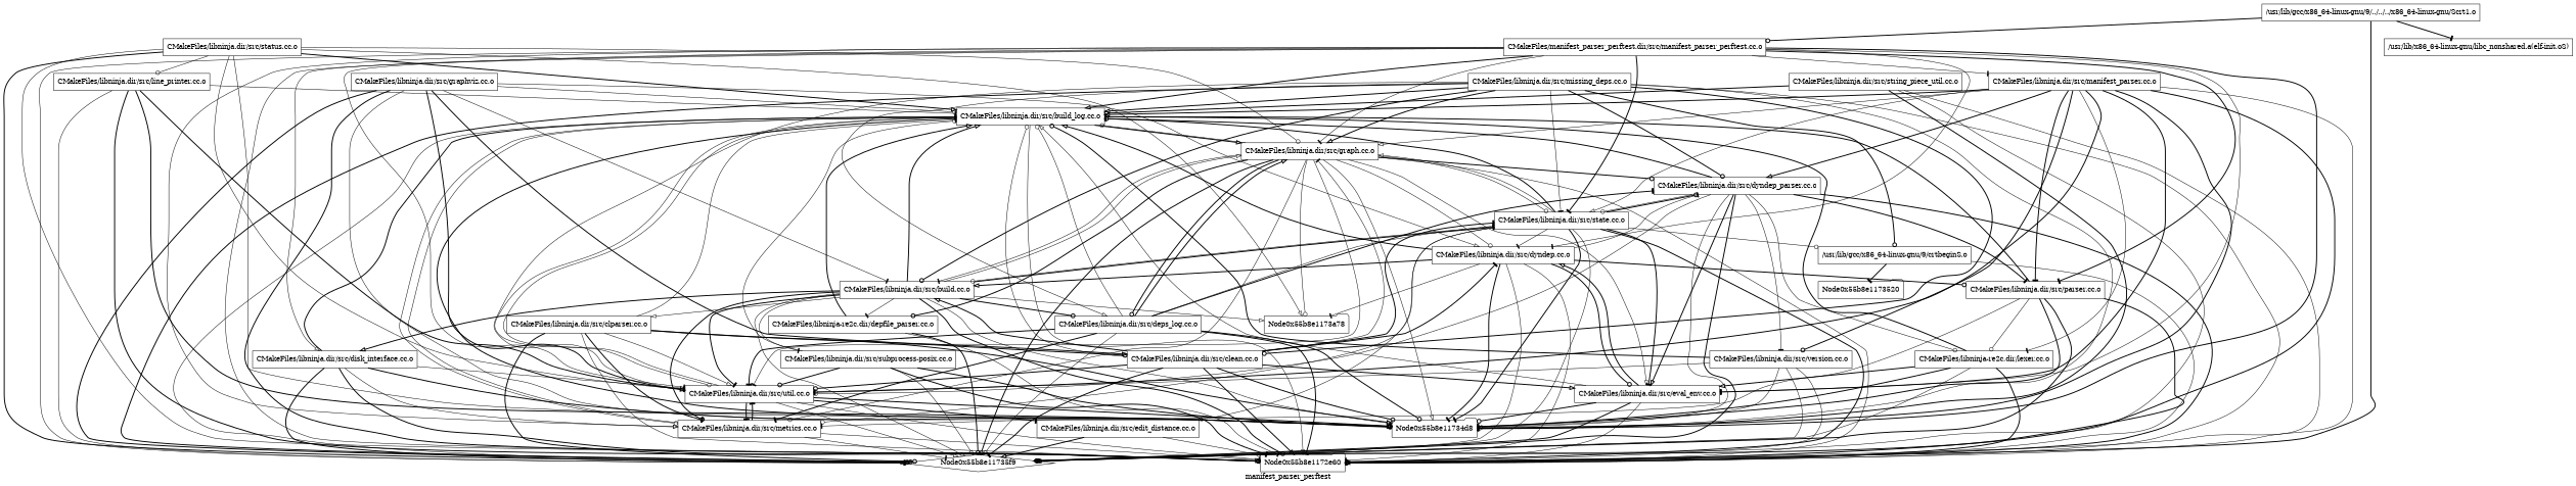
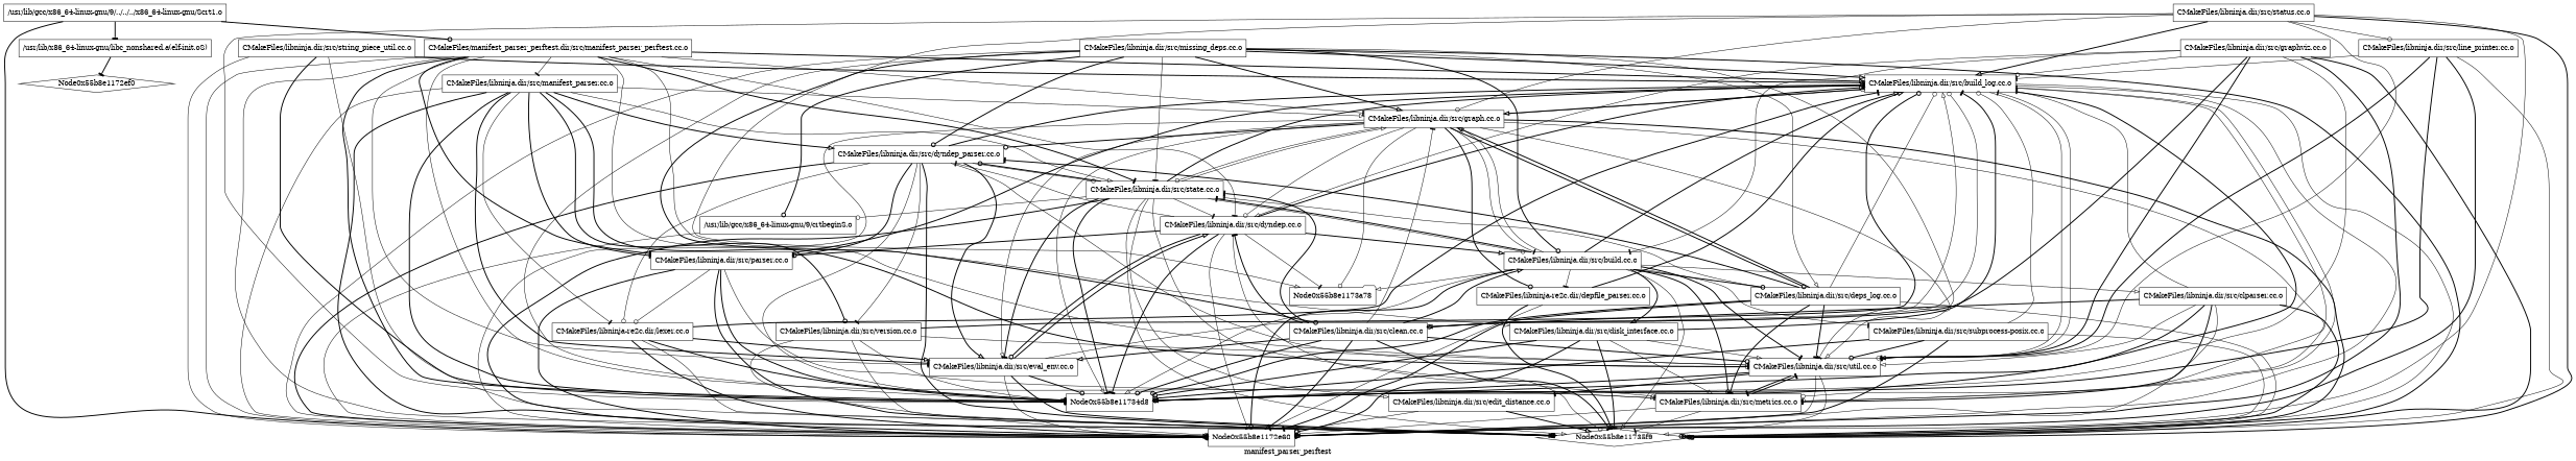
  digraph {
    label=manifest_parser_perftest
    node [shape=record]
    edge [arrowhead=tee style=bold]
    n1 [label="{/usr/lib/gcc/x86_64-linux-gnu/9/../../../x86_64-linux-gnu/Scrt1.o}"]
    n2 [label="{CMakeFiles/manifest_parser_perftest.dir/src/manifest_parser_perftest.cc.o}"]
    n3 [label="{/usr/lib/x86_64-linux-gnu/libc_nonshared.a(elf-init.oS)}"]
    Node0x55b8e1172e60 [shape=folder]
    n5 [label="{CMakeFiles/libninja.dir/src/build_log.cc.o}"]
    n6 [label="{CMakeFiles/libninja.dir/src/graph.cc.o}"]
    n7 [label="{CMakeFiles/libninja.dir/src/metrics.cc.o}"]
    n8 [label="{CMakeFiles/libninja.dir/src/util.cc.o}"]
    n9 [label=Node0x55b8e11735f9 shape=diamond]
    Node0x55b8e11734d8 [shape=folder]
    n11 [label="{CMakeFiles/libninja.dir/src/disk_interface.cc.o}"]
    n12 [label="{CMakeFiles/libninja.dir/src/state.cc.o}"]
    n13 [label="{CMakeFiles/libninja.dir/src/dyndep.cc.o}"]
    n14 [label="{CMakeFiles/libninja.dir/src/eval_env.cc.o}"]
    n15 [label="{CMakeFiles/libninja.dir/src/parser.cc.o}"]
    n16 [label="{CMakeFiles/libninja.dir/src/manifest_parser.cc.o}"]
+   Node0x55b8e1172ef0 [shape=diamond]
    n18 [label="{CMakeFiles/libninja.dir/src/build.cc.o}"]
    Node0x55b8e1173a78 [shape=folder]
    n20 [label="{CMakeFiles/libninja.dir/src/deps_log.cc.o}"]
    n21 [label="{CMakeFiles/libninja-re2c.dir/depfile_parser.cc.o}"]
    n22 [label="{CMakeFiles/libninja.dir/src/dyndep_parser.cc.o}"]
    n23 [label="{CMakeFiles/libninja.dir/src/edit_distance.cc.o}"]
    n24 [label="{/usr/lib/gcc/x86_64-linux-gnu/9/crtbeginS.o}"]
    n25 [label="{CMakeFiles/libninja-re2c.dir/lexer.cc.o}"]
    n26 [label="{CMakeFiles/libninja.dir/src/version.cc.o}"]
-   Node0x55b8e1173520 [shape=folder]
    n28 [label="{CMakeFiles/libninja.dir/src/clparser.cc.o}"]
    n29 [label="{CMakeFiles/libninja.dir/src/subprocess-posix.cc.o}"]
    n30 [label="{CMakeFiles/libninja.dir/src/clean.cc.o}"]
    n31 [label="{CMakeFiles/libninja.dir/src/graphviz.cc.o}"]
    n32 [label="{CMakeFiles/libninja.dir/src/line_printer.cc.o}"]
    n33 [label="{CMakeFiles/libninja.dir/src/missing_deps.cc.o}"]
    n34 [label="{CMakeFiles/libninja.dir/src/status.cc.o}"]
    n35 [label="{CMakeFiles/libninja.dir/src/string_piece_util.cc.o}"]
    n1 -> n2 [arrowhead=odot]
    n1 -> n3
    n1 -> Node0x55b8e1172e60 [arrowhead=odot]
    n2 -> Node0x55b8e1172e60 [arrowhead=onormal style=solid]
    n2 -> n5 [arrowhead=onormal]
    n2 -> n6 [style=solid]
    n2 -> n7 [arrowhead=onormal style=solid]
    n2 -> n8 [style=solid]
    n2 -> n9 [style=solid]
    n2 -> Node0x55b8e11734d8
    n2 -> n11 [arrowhead=onormal style=solid]
    n2 -> n12
    n2 -> n13 [style=solid]
    n2 -> n14 [style=solid]
    n2 -> n15
    n2 -> n16 [style=solid]
+   n3 -> Node0x55b8e1172ef0
    n5 -> Node0x55b8e1172e60 [arrowhead=onormal style=solid]
    n5 -> n6 [arrowhead=onormal]
    n5 -> n7 [arrowhead=odot style=solid]
    n5 -> n8 [arrowhead=odot style=solid]
    n5 -> n9 [arrowhead=onormal style=solid]
    n5 -> Node0x55b8e11734d8 [arrowhead=onormal]
    n6 -> Node0x55b8e1172e60 [arrowhead=odot style=solid]
    n6 -> n5 [arrowhead=odot style=solid]
    n6 -> n7 [arrowhead=odot style=solid]
    n6 -> n8 [style=solid]
    n6 -> n9 [arrowhead=odot]
    n6 -> Node0x55b8e11734d8 [arrowhead=onormal style=solid]
    n6 -> n12 [arrowhead=odot style=solid]
    n6 -> n13 [arrowhead=odot style=solid]
    n6 -> n14 [arrowhead=onormal style=solid]
    n6 -> n18 [style=solid]
    n6 -> Node0x55b8e1173a78 [arrowhead=odot style=solid]
    n6 -> n20 [arrowhead=odot]
    n6 -> n21 [arrowhead=odot]
    n6 -> n22 [arrowhead=odot]
    n7 -> Node0x55b8e1172e60 [arrowhead=onormal style=solid]
    n7 -> n5 [style=solid]
    n7 -> n8
    n7 -> n9 [style=solid]
    n8 -> Node0x55b8e1172e60 [style=solid]
    n8 -> n5 [style=solid]
    n8 -> n7
    n8 -> n9 [arrowhead=onormal style=solid]
    n8 -> Node0x55b8e11734d8 [arrowhead=odot]
    n8 -> n23
    n11 -> Node0x55b8e1172e60 [arrowhead=odot]
    n11 -> n5
    n11 -> n7 [arrowhead=onormal style=solid]
    n11 -> n8 [arrowhead=onormal style=solid]
    n11 -> n9
    n11 -> Node0x55b8e11734d8 [arrowhead=odot]
    n12 -> Node0x55b8e1172e60
    n12 -> n5
    n12 -> n6 [arrowhead=onormal style=solid]
    n12 -> n7 [arrowhead=odot style=solid]
    n12 -> n9 [arrowhead=onormal style=solid]
    n12 -> Node0x55b8e11734d8
    n12 -> n13 [style=solid]
    n12 -> n14
    n12 -> n18 [arrowhead=odot style=solid]
    n12 -> n22 [arrowhead=odot]
    n12 -> n23 [arrowhead=onormal style=solid]
    n12 -> n24 [arrowhead=odot style=solid]
    n13 -> Node0x55b8e1172e60 [style=solid]
    n13 -> n5 [arrowhead=onormal]
    n13 -> n9 [arrowhead=odot style=solid]
    n13 -> Node0x55b8e11734d8
    n13 -> n14 [arrowhead=odot]
    n13 -> n15 [arrowhead=odot]
    n13 -> n18 [arrowhead=onormal]
    n13 -> Node0x55b8e1173a78 [style=solid]
    n13 -> n22 [style=solid]
    n14 -> Node0x55b8e1172e60 [arrowhead=odot style=solid]
    n14 -> n5 [arrowhead=onormal style=solid]
    n14 -> n9 [arrowhead=onormal]
    n14 -> Node0x55b8e11734d8 [arrowhead=odot]
    n14 -> n13 [arrowhead=onormal]
    n15 -> Node0x55b8e1172e60
    n15 -> n5
    n15 -> n7 [style=solid]
    n15 -> n9 [arrowhead=onormal]
    n15 -> Node0x55b8e11734d8
    n15 -> n25 [arrowhead=odot style=solid]
    n16 -> Node0x55b8e1172e60 [style=solid]
-   n16 -> n5 [arrowhead=onormal]
    n16 -> n6 [arrowhead=onormal style=solid]
    n16 -> n8
    n16 -> n9 [arrowhead=onormal]
    n16 -> Node0x55b8e11734d8
    n16 -> n12 [arrowhead=onormal style=solid]
    n16 -> n14
    n16 -> n15
    n16 -> n22 [arrowhead=onormal]
    n16 -> n25 [style=solid]
    n16 -> n26 [arrowhead=odot]
    n18 -> Node0x55b8e1172e60 [arrowhead=odot]
    n18 -> n5 [arrowhead=onormal]
    n18 -> n6 [arrowhead=onormal style=solid]
    n18 -> n7 [arrowhead=odot]
    n18 -> n8
    n18 -> n9 [arrowhead=onormal style=solid]
    n18 -> Node0x55b8e11734d8 [arrowhead=onormal style=solid]
    n18 -> n11 [arrowhead=onormal]
    n18 -> n12
    n18 -> Node0x55b8e1173a78 [arrowhead=onormal style=solid]
    n18 -> n20 [arrowhead=odot]
    n18 -> n21 [style=solid]
    n18 -> n28 [arrowhead=onormal style=solid]
    n18 -> n29 [style=solid]
    n20 -> Node0x55b8e1172e60
    n20 -> n5 [arrowhead=odot style=solid]
    n20 -> n6 [arrowhead=onormal]
    n20 -> n7
    n20 -> n8
    n20 -> n9 [arrowhead=onormal style=solid]
    n20 -> Node0x55b8e11734d8 [arrowhead=odot]
    n20 -> n12 [style=solid]
    n20 -> n22
    n21 -> Node0x55b8e1172e60 [style=solid]
    n21 -> n5 [arrowhead=onormal]
    n21 -> n9 [arrowhead=odot]
    n22 -> Node0x55b8e1172e60 [arrowhead=odot]
    n22 -> n5 [arrowhead=odot]
    n22 -> n8 [arrowhead=odot style=solid]
    n22 -> n9 [arrowhead=odot]
    n22 -> Node0x55b8e11734d8 [arrowhead=onormal style=solid]
    n22 -> n12 [arrowhead=odot style=solid]
    n22 -> n14 [arrowhead=onormal]
    n22 -> n15
    n22 -> n25 [arrowhead=odot style=solid]
    n22 -> n26 [style=solid]
    n23 -> Node0x55b8e1172e60 [arrowhead=odot style=solid]
    n23 -> n9 [arrowhead=onormal]
    n24 -> Node0x55b8e1172e60 [arrowhead=odot style=solid]
-   n24 -> Node0x55b8e1173520
    n25 -> Node0x55b8e1172e60 [arrowhead=onormal]
    n25 -> n5
    n25 -> n9 [arrowhead=odot style=solid]
    n25 -> Node0x55b8e11734d8
    n25 -> n14 [arrowhead=onormal]
    n26 -> Node0x55b8e1172e60 [arrowhead=odot style=solid]
    n26 -> n5 [arrowhead=odot]
    n26 -> n8 [arrowhead=odot style=solid]
    n26 -> n9 [arrowhead=odot style=solid]
    n26 -> Node0x55b8e11734d8 [arrowhead=onormal style=solid]
    n28 -> Node0x55b8e1172e60 [style=solid]
    n28 -> n5 [style=solid]
    n28 -> n7
    n28 -> n8 [arrowhead=onormal style=solid]
    n28 -> n9 [arrowhead=odot]
    n28 -> Node0x55b8e11734d8 [arrowhead=onormal]
    n28 -> n30 [arrowhead=onormal]
    n29 -> Node0x55b8e1172e60
    n29 -> n5 [arrowhead=odot style=solid]
    n29 -> n8 [arrowhead=odot]
    n29 -> n9 [arrowhead=onormal style=solid]
    n29 -> Node0x55b8e11734d8 [arrowhead=odot]
    n30 -> Node0x55b8e1172e60 [arrowhead=onormal]
    n30 -> n5 [arrowhead=odot style=solid]
    n30 -> n6 [style=solid]
    n30 -> n8 [arrowhead=odot]
    n30 -> n9
    n30 -> Node0x55b8e11734d8 [arrowhead=odot]
    n30 -> n12
    n30 -> n13
    n30 -> n14 [arrowhead=onormal]
    n30 -> n18 [arrowhead=onormal]
    n31 -> Node0x55b8e1172e60 [arrowhead=odot]
    n31 -> n5 [arrowhead=odot style=solid]
    n31 -> n8 [arrowhead=onormal]
    n31 -> n9 [arrowhead=onormal]
    n31 -> Node0x55b8e11734d8 [arrowhead=onormal style=solid]
    n31 -> n13 [arrowhead=onormal style=solid]
    n31 -> n18 [style=solid]
    n31 -> n30 [arrowhead=odot]
    n32 -> Node0x55b8e1172e60 [arrowhead=odot]
    n32 -> n5 [style=solid]
    n32 -> n8
    n32 -> n9 [arrowhead=onormal style=solid]
    n32 -> Node0x55b8e11734d8 [arrowhead=odot]
    n33 -> Node0x55b8e1172e60 [arrowhead=odot style=solid]
    n33 -> n5 [arrowhead=onormal]
    n33 -> n6 [arrowhead=onormal]
    n33 -> n8 [arrowhead=onormal style=solid]
    n33 -> n9 [arrowhead=odot]
    n33 -> Node0x55b8e11734d8 [arrowhead=odot style=solid]
    n33 -> n12 [style=solid]
    n33 -> n18 [arrowhead=odot]
    n33 -> n20 [arrowhead=onormal style=solid]
    n33 -> n22 [arrowhead=odot]
    n33 -> n24 [arrowhead=odot]
    n33 -> n30 [arrowhead=odot]
    n34 -> Node0x55b8e1172e60 [arrowhead=onormal style=solid]
    n34 -> n5 [arrowhead=onormal]
    n34 -> n6 [arrowhead=odot style=solid]
    n34 -> n8 [style=solid]
    n34 -> n9 [arrowhead=odot]
    n34 -> Node0x55b8e11734d8 [style=solid]
    n34 -> Node0x55b8e1173a78 [arrowhead=onormal style=solid]
    n34 -> n32 [arrowhead=odot style=solid]
    n35 -> Node0x55b8e1172e60 [style=solid]
    n35 -> n5 [arrowhead=odot]
    n35 -> n9 [arrowhead=odot style=solid]
    n35 -> Node0x55b8e11734d8
  }
